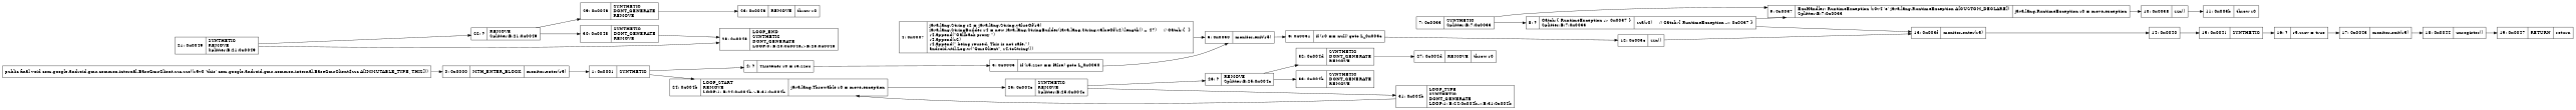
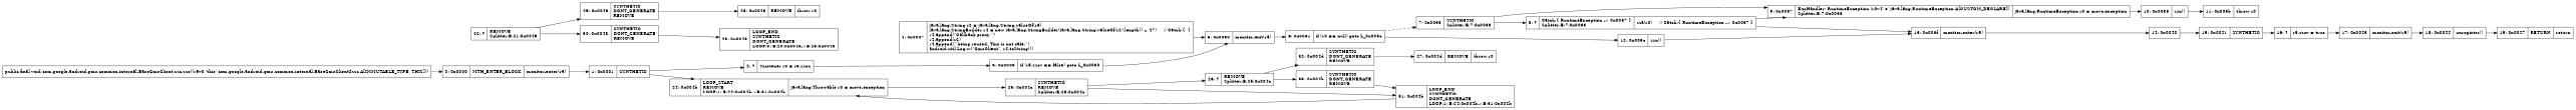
  digraph {
    rankdir=LR
    node [shape=record]
    n1 [label="{0\:\ 0x0000|MTH_ENTER_BLOCK\l|monitor\-enter(r5)\l}"]
    n2 [label="{1\:\ 0x0001|SYNTHETIC\l}"]
    n3 [label="{2\:\ ?|TListener r0 = r5.zzcu\l}"]
    n4 [label="{24\:\ 0x004b|LOOP_START\lREMOVE\lLOOP:1: B:24:0x004b\-\>B:31:0x004b\l|java.lang.Throwable r0 = move\-exception\l}"]
    n5 [label="{3\:\ 0x0005|if (r5.zzcv == false) goto L_0x0030\l}"]
    n6 [label="{25\:\ 0x004c|SYNTHETIC\lREMOVE\lSplitter:B:25:0x004c\l}"]
    n7 [label="{5\:\ 0x0030|monitor\-exit(r5)\l}"]
    n8 [label="{4\:\ 0x0007|java.lang.String r2 = java.lang.String.valueOf(r5)\ljava.lang.StringBuilder r4 = new java.lang.StringBuilder(java.lang.String.valueOf(r2).length() + 47)     \/\/ Catch:\{  \}\lr4.append(\"Callback proxy \")\lr4.append(r2)\lr4.append(\" being reused. This is not safe.\")\landroid.util.Log.w(\"GmsClient\", r4.toString())\l}"]
    n9 [label="{6\:\ 0x0031|if (r0 == null) goto L_0x003c\l}"]
    n10 [label="{7\:\ 0x0033|SYNTHETIC\lSplitter:B:7:0x0033\l}"]
    n11 [label="{12\:\ 0x003c|zzn()\l}"]
    n12 [label="{8\:\ ?|Catch:\{ RuntimeException \-\> 0x0037 \}\lSplitter:B:7:0x0033\l|zza(r0)     \/\/ Catch:\{ RuntimeException \-\> 0x0037 \}\l}"]
    n13 [label="{9\:\ 0x0037|ExcHandler: RuntimeException (r0v4 'e' java.lang.RuntimeException A[CUSTOM_DECLARE])\lSplitter:B:7:0x0033\l|java.lang.RuntimeException r0 = move\-exception\l}"]
    n14 [label="{13\:\ 0x003f|monitor\-enter(r5)\l}"]
    n15 [label="{10\:\ 0x0038|zzn()\l}"]
    n16 [label="{14\:\ 0x0040}"]
    n17 [label="{11\:\ 0x003b|throw r0\l}"]
    n18 [label="{15\:\ 0x0041|SYNTHETIC\l}"]
    n19 [label="{16\:\ ?|r5.zzcv = true\l}"]
    n20 [label="{17\:\ 0x0043|monitor\-exit(r5)\l}"]
    n21 [label="{18\:\ 0x0044|unregister()\l}"]
    n22 [label="{19\:\ 0x0047|RETURN\l|return\l}"]
-   n23 [label="{21\:\ 0x0049|SYNTHETIC\lREMOVE\lSplitter:B:21:0x0049\l}"]
    n24 [label="{22\:\ ?|REMOVE\lSplitter:B:21:0x0049\l}"]
    n25 [label="{28\:\ 0x0048|LOOP_END\lSYNTHETIC\lDONT_GENERATE\lLOOP:0: B:20:0x0048\-\>B:28:0x0048\l}"]
    n26 [label="{29\:\ 0x004a|SYNTHETIC\lDONT_GENERATE\lREMOVE\l}"]
    n27 [label="{30\:\ 0x0048|SYNTHETIC\lDONT_GENERATE\lREMOVE\l}"]
    n28 [label="{23\:\ 0x004a|REMOVE\l|throw r0\l}"]
    n29 [label="{26\:\ ?|REMOVE\lSplitter:B:25:0x004c\l}"]
-   n30 [label="{31\:\ 0x004b|LOOP_TYPE\lSYNTHETIC\lDONT_GENERATE\lLOOP:1: B:24:0x004b\-\>B:31:0x004b\l}"]
+   n30 [label="{31\:\ 0x004b|LOOP_END\lSYNTHETIC\lDONT_GENERATE\lLOOP:1: B:24:0x004b\-\>B:31:0x004b\l}"]
    n31 [label="{32\:\ 0x004d|SYNTHETIC\lDONT_GENERATE\lREMOVE\l}"]
    n32 [label="{33\:\ 0x004b|SYNTHETIC\lDONT_GENERATE\lREMOVE\l}"]
    n33 [label="{27\:\ 0x004d|REMOVE\l|throw r0\l}"]
    n34 [label="{public final void com.google.android.gms.common.internal.BaseGmsClient.zzc.zzo((r5v0 'this' com.google.android.gms.common.internal.BaseGmsClient$zzc A[IMMUTABLE_TYPE, THIS])) }"]
    n1 -> n2
    n2 -> n3
    n2 -> n4
    n3 -> n5
    n4 -> n6
    n5 -> n7
    n6 -> n29
    n6 -> n30
    n7 -> n9
    n8 -> n7
+   n9 -> n10 [style=dashed]
    n9 -> n11
    n10 -> n12
    n10 -> n13
    n11 -> n14
    n12 -> n13
    n12 -> n14
    n13 -> n15
    n14 -> n16
    n15 -> n17
    n16 -> n18
    n18 -> n19
    n19 -> n20
    n20 -> n21
    n21 -> n22
-   n23 -> n24
-   n23 -> n25
    n24 -> n26
    n24 -> n27
    n26 -> n28
    n27 -> n25
    n29 -> n31
    n29 -> n32
    n30 -> n4
    n31 -> n33
+   n32 -> n30
    n34 -> n1
  }
